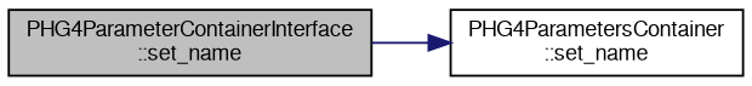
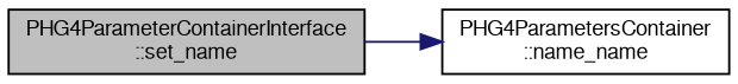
  digraph {
    rankdir=LR
    node [color=black fontname=FreeSans fontsize=10 shape=record]
    n1 [fillcolor=grey75 fontcolor=black height=0.2 label="PHG4ParameterContainerInterface\l::set_name" style=filled width=0.4]
-   n2 [height=0.2 label="PHG4ParametersContainer\l::set_name" width=0.4]
+   n2 [height=0.2 label="PHG4ParametersContainer\l::name_name" width=0.4]
    n1 -> n2 [color=midnightblue fontname=FreeSans fontsize=10 labelfontname=FreeSans labelfontsize=10 style=solid]
  }
